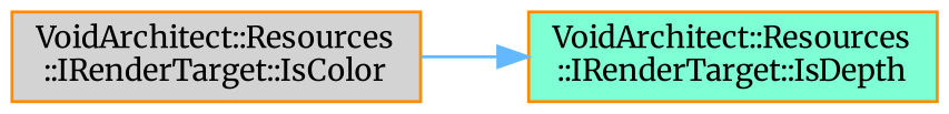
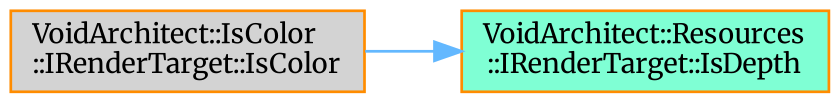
  digraph {
    rankdir=LR
    fontname=Merriweather
    node [color=darkorange fontname=Merriweather fontsize=10 shape=box style=filled]
-   n1 [fillcolor=lightgrey fontcolor=black height=0.2 label="VoidArchitect::Resources\l::IRenderTarget::IsColor" width=0.4]
+   n1 [fillcolor=lightgrey fontcolor=black height=0.2 label="VoidArchitect::IsColor\l::IRenderTarget::IsColor" width=0.4]
    n2 [fillcolor=aquamarine height=0.2 label="VoidArchitect::Resources\l::IRenderTarget::IsDepth" width=0.4]
    n1 -> n2 [color=steelblue1 fontname=Merriweather fontsize=10 labelfontname=Helvetica labelfontsize=10 style=solid]
  }
